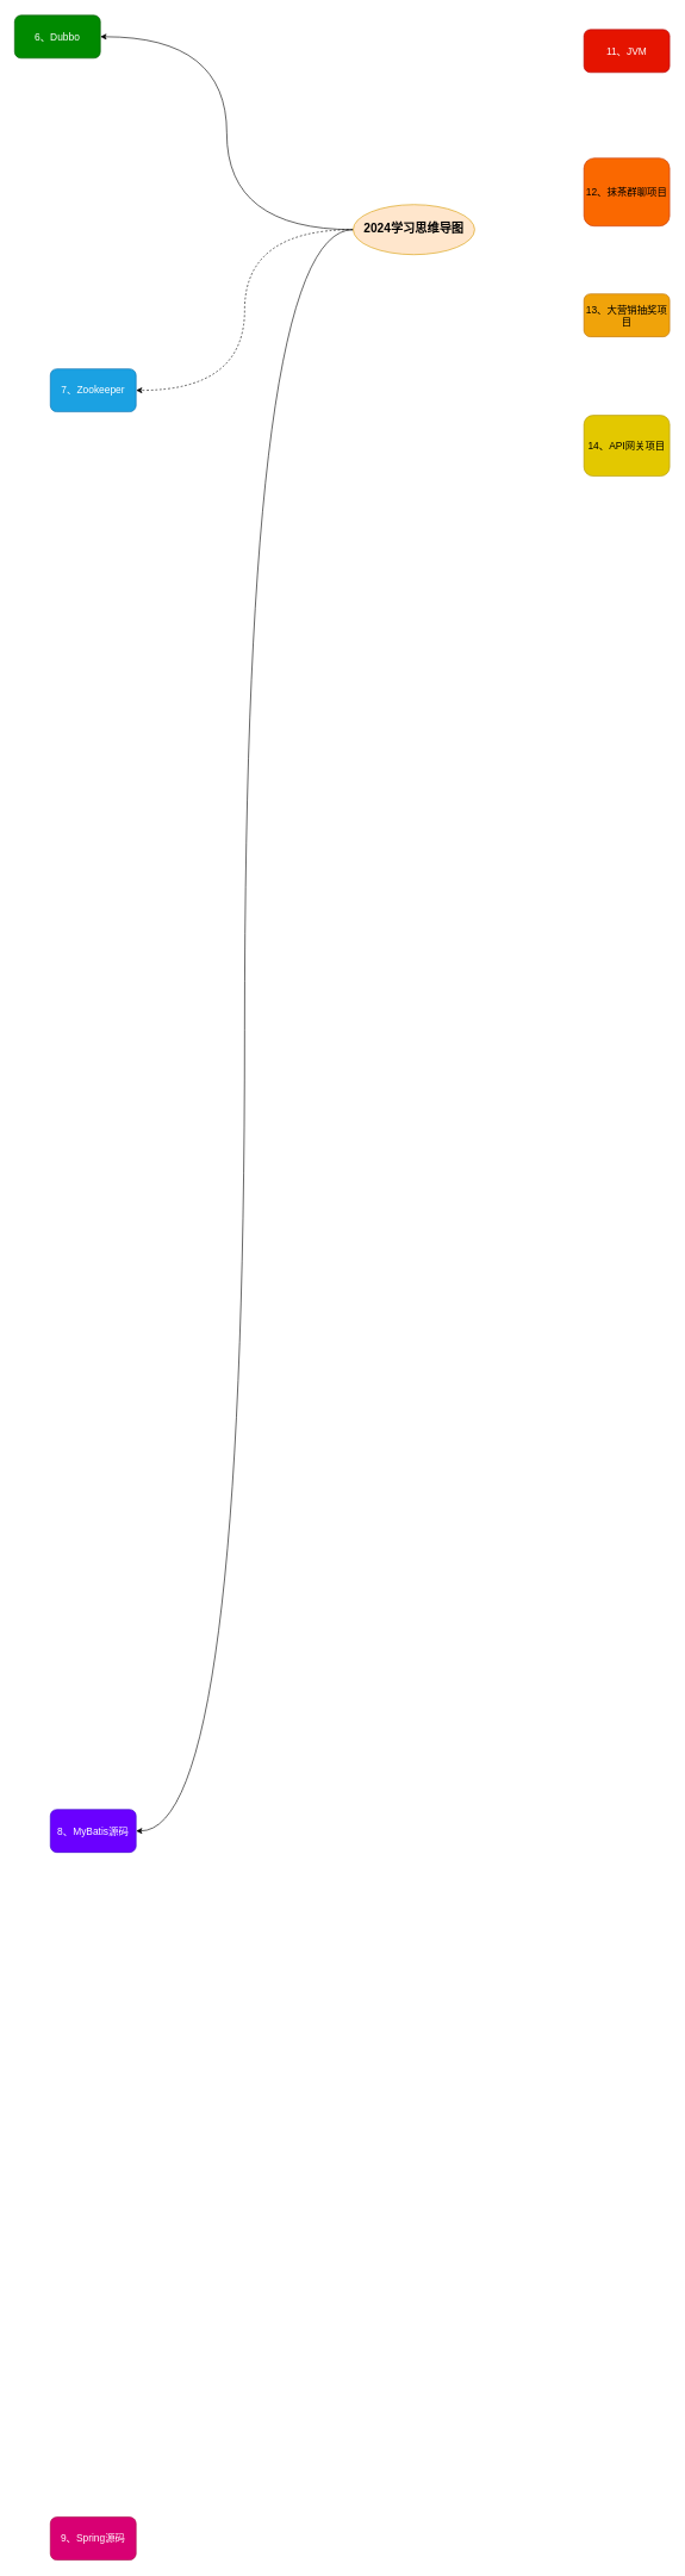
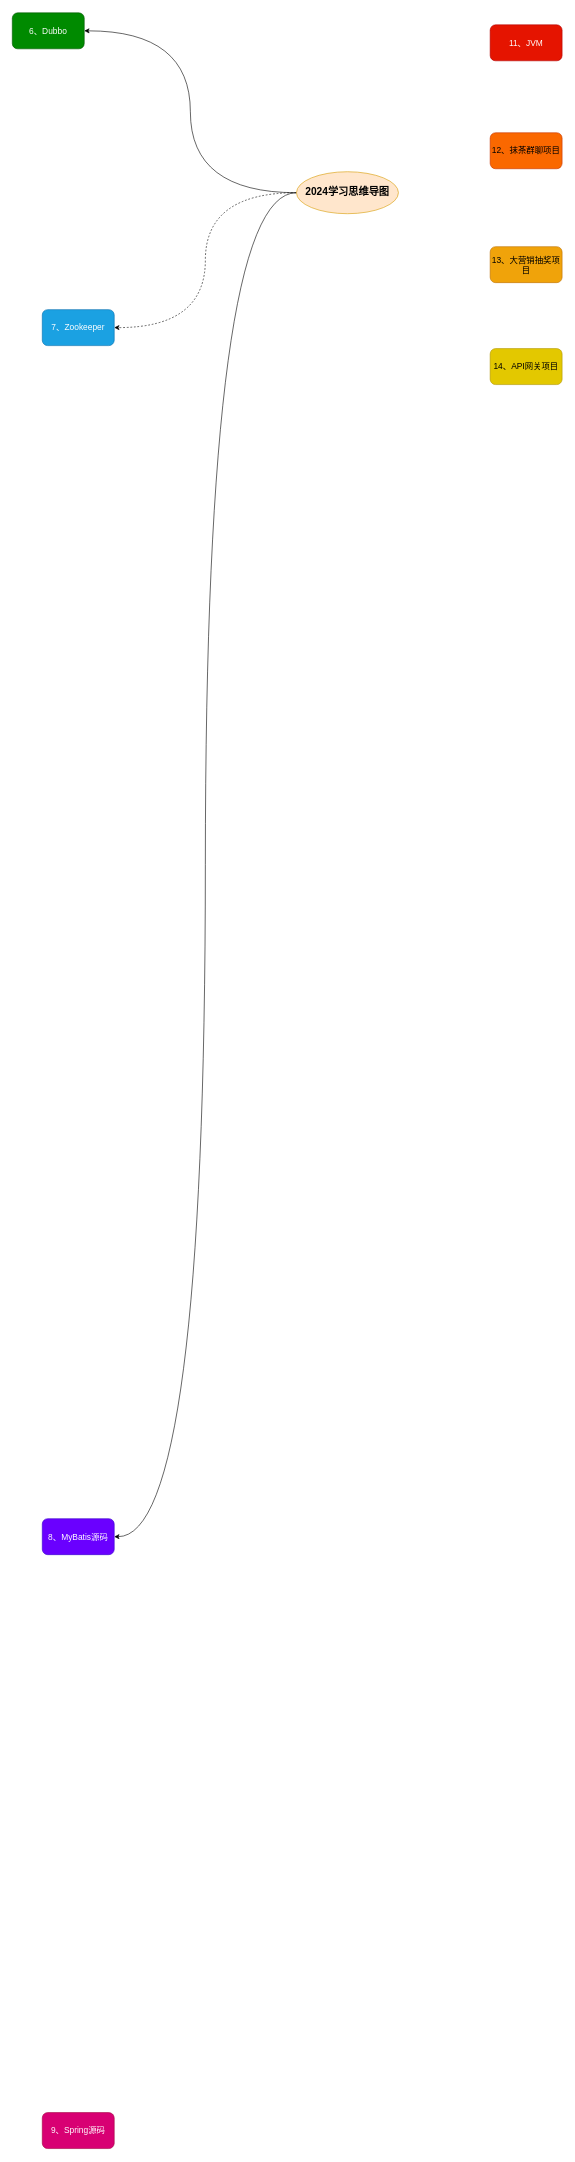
  <mxCell id="0" />
  <mxCell id="1" parent="0" />
  <mxCell id="2" style="edgeStyle=orthogonalEdgeStyle;rounded=0;orthogonalLoop=1;jettySize=auto;html=1;entryX=1;entryY=0.5;entryDx=0;entryDy=0;curved=1;" edge="1" parent="1" source="5" target="6"><mxGeometry relative="1" as="geometry" /></mxCell>
  <mxCell id="3" style="edgeStyle=orthogonalEdgeStyle;rounded=0;orthogonalLoop=1;jettySize=auto;html=1;entryX=1;entryY=0.5;entryDx=0;entryDy=0;curved=1;" edge="1" parent="1" source="5" target="7"><mxGeometry relative="1" as="geometry" /></mxCell>
  <mxCell id="4" style="edgeStyle=orthogonalEdgeStyle;rounded=0;orthogonalLoop=1;jettySize=auto;html=1;entryX=1;entryY=0.5;entryDx=0;entryDy=0;curved=1;dashed=1;" edge="1" parent="1" source="5" target="9"><mxGeometry relative="1" as="geometry" /></mxCell>
  <mxCell id="5" value="2024学习思维导图" style="ellipse;whiteSpace=wrap;html=1;fillColor=#ffe6cc;strokeColor=#d79b00;fontStyle=1;fontSize=17;" vertex="1" parent="1"><mxGeometry x="494" y="285" width="170" height="70" as="geometry" /></mxCell>
  <mxCell id="6" value="6、Dubbo" style="rounded=1;whiteSpace=wrap;html=1;fontSize=14;fillColor=#008a00;fontColor=#ffffff;strokeColor=#005700;" vertex="1" parent="1"><mxGeometry x="20" y="20" width="120" height="60" as="geometry" /></mxCell>
  <mxCell id="7" value="8、MyBatis源码" style="rounded=1;whiteSpace=wrap;html=1;fontSize=14;fillColor=#6a00ff;fontColor=#ffffff;strokeColor=#3700CC;" vertex="1" parent="1"><mxGeometry x="70" y="2531.5" width="120" height="60" as="geometry" /></mxCell>
  <mxCell id="8" value="9、Spring源码" style="rounded=1;whiteSpace=wrap;html=1;fontSize=14;fillColor=#d80073;fontColor=#ffffff;strokeColor=#A50040;" vertex="1" parent="1"><mxGeometry x="70" y="3522" width="120" height="60" as="geometry" /></mxCell>
  <mxCell id="9" value="7、Zookeeper" style="rounded=1;whiteSpace=wrap;html=1;fontSize=14;fillColor=#1ba1e2;fontColor=#ffffff;strokeColor=#006EAF;" vertex="1" parent="1"><mxGeometry x="70" y="515" width="120" height="60" as="geometry" /></mxCell>
  <mxCell id="10" value="11、JVM" style="rounded=1;whiteSpace=wrap;html=1;fontSize=14;fillColor=#e51400;fontColor=#ffffff;strokeColor=#B20000;" vertex="1" parent="1"><mxGeometry x="817" y="40" width="120" height="60" as="geometry" /></mxCell>
- <mxCell id="11" value="12、抹茶群聊项目" style="rounded=1;whiteSpace=wrap;html=1;fontSize=14;fillColor=#fa6800;fontColor=#000000;strokeColor=#C73500;" vertex="1" parent="1"><mxGeometry x="817" y="220" width="120" height="95" as="geometry" /></mxCell>
+ <mxCell id="11" value="12、抹茶群聊项目" style="rounded=1;whiteSpace=wrap;html=1;fontSize=14;fillColor=#fa6800;fontColor=#000000;strokeColor=#C73500;" vertex="1" parent="1"><mxGeometry x="817" y="220" width="120" height="60" as="geometry" /></mxCell>
  <mxCell id="12" value="13、大营销抽奖项目" style="rounded=1;whiteSpace=wrap;html=1;fontSize=14;fillColor=#f0a30a;fontColor=#000000;strokeColor=#BD7000;" vertex="1" parent="1"><mxGeometry x="817" y="410" width="120" height="60" as="geometry" /></mxCell>
- <mxCell id="13" value="14、API网关项目" style="rounded=1;whiteSpace=wrap;html=1;fontSize=14;fillColor=#e3c800;fontColor=#000000;strokeColor=#B09500;" vertex="1" parent="1"><mxGeometry x="817" y="580" width="120" height="85" as="geometry" /></mxCell>
+ <mxCell id="13" value="14、API网关项目" style="rounded=1;whiteSpace=wrap;html=1;fontSize=14;fillColor=#e3c800;fontColor=#000000;strokeColor=#B09500;" vertex="1" parent="1"><mxGeometry x="817" y="580" width="120" height="60" as="geometry" /></mxCell>
